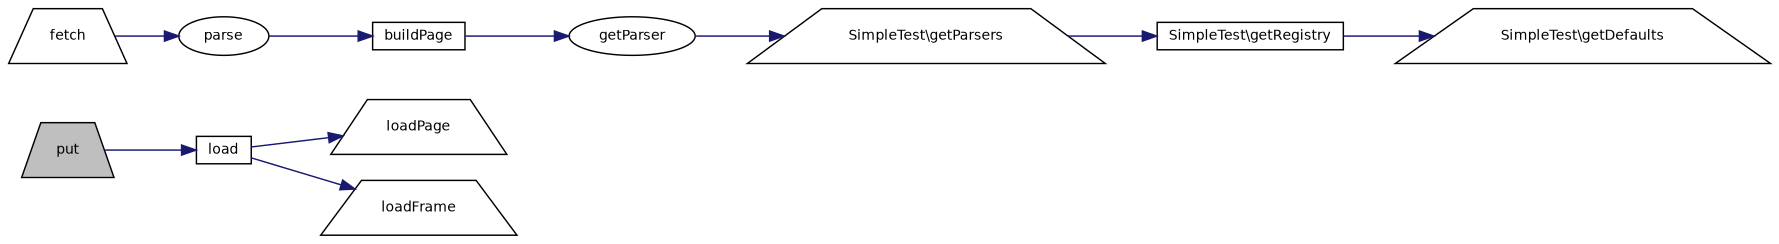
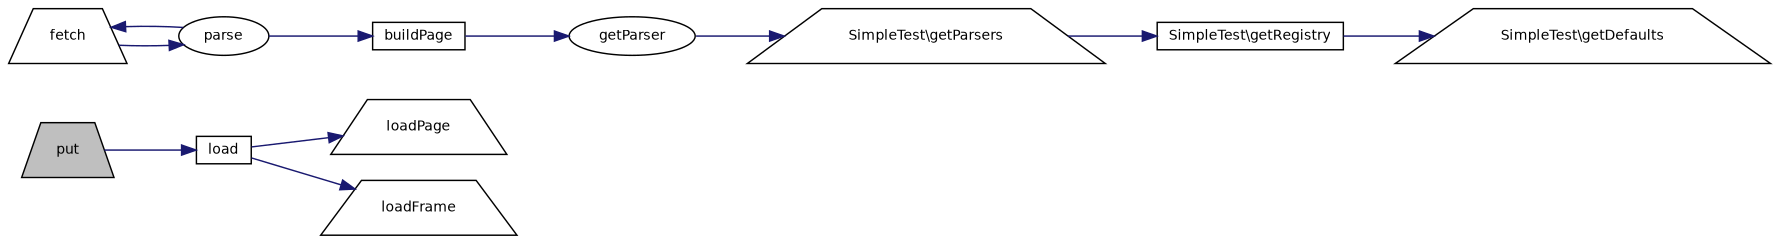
  digraph {
    rankdir=LR
    node [color=black fillcolor=white fontname=Helvetica fontsize=10 shape=trapezium style=filled]
    edge [color=midnightblue fontname=Helvetica fontsize=10 labelfontname=Helvetica labelfontsize=10 style=solid]
    n1 [fillcolor=grey75 fontcolor=black height=0.2 label=put width=0.4]
    n2 [height=0.2 label=load shape=box width=0.4]
    n3 [height=0.2 label=loadPage width=0.4]
    n4 [height=0.2 label=loadFrame width=0.4]
    n5 [height=0.2 label=fetch width=0.4]
    n6 [height=0.2 label=parse shape=ellipse width=0.4]
    n7 [height=0.2 label=buildPage shape=box width=0.4]
    n8 [height=0.2 label=getParser shape=ellipse width=0.4]
    n9 [height=0.2 label="SimpleTest\\getParsers" width=0.4]
    n10 [height=0.2 label="SimpleTest\\getRegistry" shape=box width=0.4]
    n11 [height=0.2 label="SimpleTest\\getDefaults" width=0.4]
    n1 -> n2
    n2 -> n3
    n2 -> n4
    n5 -> n6
+   n6 -> n5
    n6 -> n7
    n7 -> n8
    n8 -> n9
    n9 -> n10
    n10 -> n11
  }
